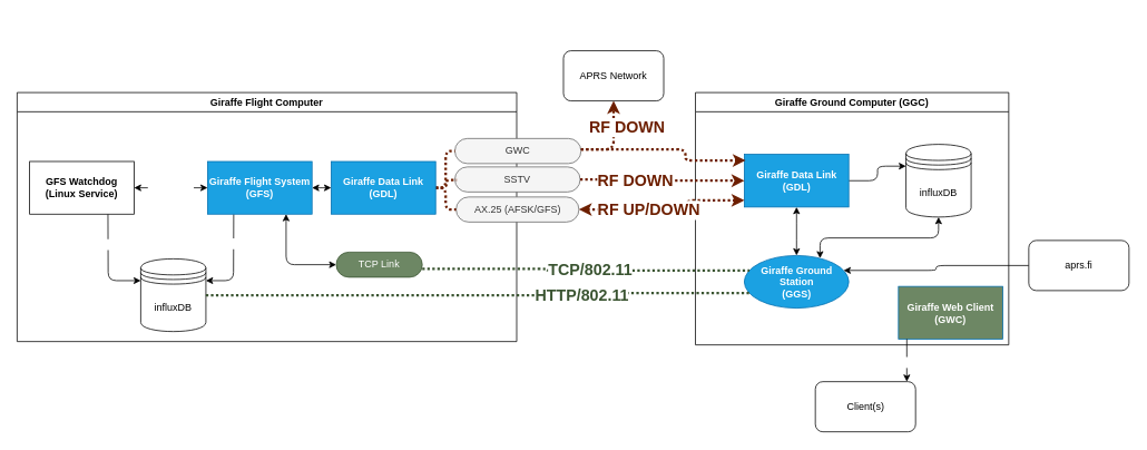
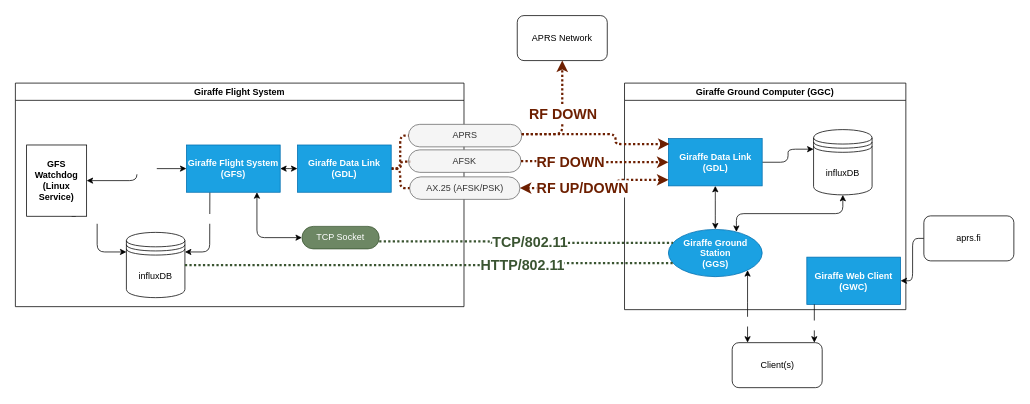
  <mxCell id="0" />
  <mxCell id="1" parent="0" />
- <mxCell id="2" value="Giraffe Flight Computer" style="swimlane;movable=1;resizable=1;rotatable=1;deletable=1;editable=1;connectable=1;" parent="1" vertex="1"><mxGeometry x="20" y="110" width="598" height="298" as="geometry"><mxRectangle x="-280" y="73" width="206" height="26" as="alternateBounds" /></mxGeometry></mxCell>
+ <mxCell id="2" value="Giraffe Flight System" style="swimlane;movable=1;resizable=1;rotatable=1;deletable=1;editable=1;connectable=1;" parent="1" vertex="1"><mxGeometry x="20" y="110" width="598" height="298" as="geometry"><mxRectangle x="-280" y="73" width="206" height="26" as="alternateBounds" /></mxGeometry></mxCell>
  <mxCell id="3" value="influxDB&lt;br&gt;" style="shape=datastore;whiteSpace=wrap;html=1;" parent="2" vertex="1"><mxGeometry x="148" y="199" width="78" height="87" as="geometry" /></mxCell>
  <mxCell id="4" value="" style="edgeStyle=elbowEdgeStyle;html=1;elbow=horizontal;startArrow=classic;endArrow=classic;endFill=1;startFill=1;" parent="2" source="8" target="12" edge="1"><mxGeometry relative="1" as="geometry" /></mxCell>
  <mxCell id="5" value="File Socket" style="edgeLabel;html=1;align=center;verticalAlign=middle;resizable=0;points=[];fontSize=11;fontColor=#FFFFFF;" parent="4" vertex="1" connectable="0"><mxGeometry x="0.215" y="-1" relative="1" as="geometry"><mxPoint x="-10" y="-1" as="offset" /></mxGeometry></mxCell>
  <mxCell id="6" style="edgeStyle=elbowEdgeStyle;html=1;startArrow=none;endArrow=classic;exitX=0.75;exitY=1;exitDx=0;exitDy=0;entryX=0;entryY=0.3;entryDx=0;entryDy=0;endFill=1;" parent="2" source="8" target="3" edge="1"><mxGeometry relative="1" as="geometry"><Array as="points"><mxPoint x="109" y="156" /><mxPoint x="117" y="204" /></Array></mxGeometry></mxCell>
  <mxCell id="7" value="Local HTTP" style="edgeLabel;html=1;align=center;verticalAlign=middle;resizable=0;points=[];fontSize=11;fontColor=#FFFFFF;" parent="6" vertex="1" connectable="0"><mxGeometry x="-0.388" relative="1" as="geometry"><mxPoint as="offset" /></mxGeometry></mxCell>
- <mxCell id="8" value="GFS Watchdog&lt;br&gt;(Linux Service)" style="whiteSpace=wrap;html=1;align=center;treeFolding=1;treeMoving=1;newEdgeStyle={&quot;edgeStyle&quot;:&quot;elbowEdgeStyle&quot;,&quot;startArrow&quot;:&quot;none&quot;,&quot;endArrow&quot;:&quot;none&quot;};fontStyle=1" parent="2" vertex="1"><mxGeometry x="15" y="82.5" width="125" height="63" as="geometry" /></mxCell>
+ <mxCell id="8" value="GFS Watchdog&lt;br&gt;(Linux Service)" style="whiteSpace=wrap;html=1;align=center;treeFolding=1;treeMoving=1;newEdgeStyle={&quot;edgeStyle&quot;:&quot;elbowEdgeStyle&quot;,&quot;startArrow&quot;:&quot;none&quot;,&quot;endArrow&quot;:&quot;none&quot;};fontStyle=1" parent="2" vertex="1"><mxGeometry x="15" y="82.5" width="80" height="95" as="geometry" /></mxCell>
  <mxCell id="9" style="edgeStyle=elbowEdgeStyle;html=1;startArrow=none;endArrow=classic;exitX=0.25;exitY=1;exitDx=0;exitDy=0;entryX=1;entryY=0.3;entryDx=0;entryDy=0;startFill=0;endFill=1;" parent="2" source="12" target="3" edge="1"><mxGeometry relative="1" as="geometry"><Array as="points"><mxPoint x="259" y="176" /></Array></mxGeometry></mxCell>
  <mxCell id="10" value="Local HTTP" style="edgeLabel;html=1;align=center;verticalAlign=middle;resizable=0;points=[];fontSize=11;fontColor=#FFFFFF;" parent="9" vertex="1" connectable="0"><mxGeometry x="-0.432" y="-2" relative="1" as="geometry"><mxPoint y="3" as="offset" /></mxGeometry></mxCell>
  <mxCell id="11" style="edgeStyle=elbowEdgeStyle;html=1;startArrow=classic;endArrow=classic;entryX=0;entryY=0.5;entryDx=0;entryDy=0;startFill=1;endFill=1;" edge="1" parent="2" source="12" target="21"><mxGeometry relative="1" as="geometry" /></mxCell>
  <mxCell id="12" value="Giraffe Flight System&lt;br&gt;(GFS)" style="whiteSpace=wrap;html=1;align=center;treeFolding=1;treeMoving=1;newEdgeStyle={&quot;edgeStyle&quot;:&quot;elbowEdgeStyle&quot;,&quot;startArrow&quot;:&quot;none&quot;,&quot;endArrow&quot;:&quot;none&quot;};fillColor=#1ba1e2;fontStyle=1;fontColor=#ffffff;strokeColor=#006EAF;" parent="2" vertex="1"><mxGeometry x="228" y="82.5" width="125" height="63" as="geometry" /></mxCell>
- <mxCell id="13" value="AX.25 (AFSK/GFS)" style="whiteSpace=wrap;html=1;rounded=1;arcSize=50;align=center;verticalAlign=middle;strokeWidth=1;autosize=1;spacing=4;treeFolding=1;treeMoving=1;newEdgeStyle={&quot;edgeStyle&quot;:&quot;entityRelationEdgeStyle&quot;,&quot;startArrow&quot;:&quot;none&quot;,&quot;endArrow&quot;:&quot;none&quot;,&quot;segment&quot;:10,&quot;curved&quot;:1,&quot;sourcePerimeterSpacing&quot;:0,&quot;targetPerimeterSpacing&quot;:0};fillColor=#f5f5f5;fontColor=#333333;strokeColor=#666666;" parent="2" vertex="1"><mxGeometry x="525.5" y="125" width="147" height="30" as="geometry" /></mxCell>
+ <mxCell id="13" value="AX.25 (AFSK/PSK)" style="whiteSpace=wrap;html=1;rounded=1;arcSize=50;align=center;verticalAlign=middle;strokeWidth=1;autosize=1;spacing=4;treeFolding=1;treeMoving=1;newEdgeStyle={&quot;edgeStyle&quot;:&quot;entityRelationEdgeStyle&quot;,&quot;startArrow&quot;:&quot;none&quot;,&quot;endArrow&quot;:&quot;none&quot;,&quot;segment&quot;:10,&quot;curved&quot;:1,&quot;sourcePerimeterSpacing&quot;:0,&quot;targetPerimeterSpacing&quot;:0};fillColor=#f5f5f5;fontColor=#333333;strokeColor=#666666;" parent="2" vertex="1"><mxGeometry x="525.5" y="125" width="147" height="30" as="geometry" /></mxCell>
  <mxCell id="14" style="edgeStyle=elbowEdgeStyle;html=1;startArrow=classic;endArrow=classic;segment=10;sourcePerimeterSpacing=0;targetPerimeterSpacing=0;entryX=0.75;entryY=1;entryDx=0;entryDy=0;endFill=1;startFill=1;" parent="2" source="15" target="12" edge="1"><mxGeometry relative="1" as="geometry"><Array as="points"><mxPoint x="322" y="162" /><mxPoint x="322" y="178" /></Array></mxGeometry></mxCell>
- <mxCell id="15" value="TCP Link" style="whiteSpace=wrap;html=1;rounded=1;arcSize=50;align=center;verticalAlign=middle;strokeWidth=1;autosize=1;spacing=4;treeFolding=1;treeMoving=1;newEdgeStyle={&quot;edgeStyle&quot;:&quot;entityRelationEdgeStyle&quot;,&quot;startArrow&quot;:&quot;none&quot;,&quot;endArrow&quot;:&quot;none&quot;,&quot;segment&quot;:10,&quot;curved&quot;:1,&quot;sourcePerimeterSpacing&quot;:0,&quot;targetPerimeterSpacing&quot;:0};fillColor=#6d8764;strokeColor=#3A5431;fontColor=#ffffff;" parent="2" vertex="1"><mxGeometry x="382" y="191" width="103" height="30" as="geometry" /></mxCell>
- <mxCell id="16" value="SSTV" style="whiteSpace=wrap;html=1;rounded=1;arcSize=50;align=center;verticalAlign=middle;strokeWidth=1;autosize=1;spacing=4;treeFolding=1;treeMoving=1;newEdgeStyle={&quot;edgeStyle&quot;:&quot;entityRelationEdgeStyle&quot;,&quot;startArrow&quot;:&quot;none&quot;,&quot;endArrow&quot;:&quot;none&quot;,&quot;segment&quot;:10,&quot;curved&quot;:1,&quot;sourcePerimeterSpacing&quot;:0,&quot;targetPerimeterSpacing&quot;:0};fillColor=#f5f5f5;fontColor=#333333;strokeColor=#666666;" parent="2" vertex="1"><mxGeometry x="524" y="89" width="150" height="30" as="geometry" /></mxCell>
- <mxCell id="17" value="GWC" style="whiteSpace=wrap;html=1;rounded=1;arcSize=50;align=center;verticalAlign=middle;strokeWidth=1;autosize=1;spacing=4;treeFolding=1;treeMoving=1;newEdgeStyle={&quot;edgeStyle&quot;:&quot;entityRelationEdgeStyle&quot;,&quot;startArrow&quot;:&quot;none&quot;,&quot;endArrow&quot;:&quot;none&quot;,&quot;segment&quot;:10,&quot;curved&quot;:1,&quot;sourcePerimeterSpacing&quot;:0,&quot;targetPerimeterSpacing&quot;:0};fillColor=#f5f5f5;fontColor=#333333;strokeColor=#666666;" parent="2" vertex="1"><mxGeometry x="524" y="55" width="151" height="30" as="geometry" /></mxCell>
+ <mxCell id="15" value="TCP Socket" style="whiteSpace=wrap;html=1;rounded=1;arcSize=50;align=center;verticalAlign=middle;strokeWidth=1;autosize=1;spacing=4;treeFolding=1;treeMoving=1;newEdgeStyle={&quot;edgeStyle&quot;:&quot;entityRelationEdgeStyle&quot;,&quot;startArrow&quot;:&quot;none&quot;,&quot;endArrow&quot;:&quot;none&quot;,&quot;segment&quot;:10,&quot;curved&quot;:1,&quot;sourcePerimeterSpacing&quot;:0,&quot;targetPerimeterSpacing&quot;:0};fillColor=#6d8764;strokeColor=#3A5431;fontColor=#ffffff;" parent="2" vertex="1"><mxGeometry x="382" y="191" width="103" height="30" as="geometry" /></mxCell>
+ <mxCell id="16" value="AFSK" style="whiteSpace=wrap;html=1;rounded=1;arcSize=50;align=center;verticalAlign=middle;strokeWidth=1;autosize=1;spacing=4;treeFolding=1;treeMoving=1;newEdgeStyle={&quot;edgeStyle&quot;:&quot;entityRelationEdgeStyle&quot;,&quot;startArrow&quot;:&quot;none&quot;,&quot;endArrow&quot;:&quot;none&quot;,&quot;segment&quot;:10,&quot;curved&quot;:1,&quot;sourcePerimeterSpacing&quot;:0,&quot;targetPerimeterSpacing&quot;:0};fillColor=#f5f5f5;fontColor=#333333;strokeColor=#666666;" parent="2" vertex="1"><mxGeometry x="524" y="89" width="150" height="30" as="geometry" /></mxCell>
+ <mxCell id="17" value="APRS" style="whiteSpace=wrap;html=1;rounded=1;arcSize=50;align=center;verticalAlign=middle;strokeWidth=1;autosize=1;spacing=4;treeFolding=1;treeMoving=1;newEdgeStyle={&quot;edgeStyle&quot;:&quot;entityRelationEdgeStyle&quot;,&quot;startArrow&quot;:&quot;none&quot;,&quot;endArrow&quot;:&quot;none&quot;,&quot;segment&quot;:10,&quot;curved&quot;:1,&quot;sourcePerimeterSpacing&quot;:0,&quot;targetPerimeterSpacing&quot;:0};fillColor=#f5f5f5;fontColor=#333333;strokeColor=#666666;" parent="2" vertex="1"><mxGeometry x="524" y="55" width="151" height="30" as="geometry" /></mxCell>
  <mxCell id="18" style="edgeStyle=elbowEdgeStyle;html=1;startArrow=none;endArrow=none;entryX=0;entryY=0.5;entryDx=0;entryDy=0;strokeWidth=3;fillColor=#a20025;strokeColor=#6d1f00;dashed=1;dashPattern=1 1;" edge="1" parent="2" source="21" target="17"><mxGeometry relative="1" as="geometry" /></mxCell>
  <mxCell id="19" style="edgeStyle=elbowEdgeStyle;html=1;startArrow=none;endArrow=none;entryX=0.015;entryY=0.526;entryDx=0;entryDy=0;entryPerimeter=0;strokeWidth=3;fillColor=#a20025;strokeColor=#6d1f00;dashed=1;dashPattern=1 1;" edge="1" parent="2" source="21" target="16"><mxGeometry relative="1" as="geometry" /></mxCell>
  <mxCell id="20" style="edgeStyle=elbowEdgeStyle;html=1;startArrow=none;endArrow=none;entryX=0;entryY=0.5;entryDx=0;entryDy=0;strokeWidth=3;fillColor=#a20025;strokeColor=#6d1f00;dashed=1;dashPattern=1 1;" edge="1" parent="2" source="21" target="13"><mxGeometry relative="1" as="geometry" /></mxCell>
  <mxCell id="21" value="Giraffe Data Link&lt;br&gt;(GDL)" style="whiteSpace=wrap;html=1;align=center;treeFolding=1;treeMoving=1;newEdgeStyle={&quot;edgeStyle&quot;:&quot;elbowEdgeStyle&quot;,&quot;startArrow&quot;:&quot;none&quot;,&quot;endArrow&quot;:&quot;none&quot;};fillColor=#1ba1e2;fontStyle=1;fontColor=#ffffff;strokeColor=#006EAF;" vertex="1" parent="2"><mxGeometry x="376" y="82.5" width="125" height="63" as="geometry" /></mxCell>
  <mxCell id="22" value="Giraffe Ground Computer (GGC)" style="swimlane;" parent="1" vertex="1"><mxGeometry x="832" y="110" width="375" height="302" as="geometry" /></mxCell>
  <mxCell id="23" style="edgeStyle=elbowEdgeStyle;html=1;startArrow=classic;endArrow=classic;entryX=0.5;entryY=0;entryDx=0;entryDy=0;startFill=1;endFill=1;" parent="22" source="25" target="26" edge="1"><mxGeometry relative="1" as="geometry" /></mxCell>
  <mxCell id="24" style="edgeStyle=elbowEdgeStyle;html=1;startArrow=none;endArrow=classic;entryX=0;entryY=0.3;entryDx=0;entryDy=0;endFill=1;" parent="22" source="25" target="28" edge="1"><mxGeometry relative="1" as="geometry" /></mxCell>
  <mxCell id="25" value="Giraffe Data Link&lt;br&gt;(GDL)" style="whiteSpace=wrap;html=1;align=center;treeFolding=1;treeMoving=1;newEdgeStyle={&quot;edgeStyle&quot;:&quot;elbowEdgeStyle&quot;,&quot;startArrow&quot;:&quot;none&quot;,&quot;endArrow&quot;:&quot;none&quot;};fillColor=#1ba1e2;fontStyle=1;fontColor=#ffffff;strokeColor=#006EAF;" parent="22" vertex="1"><mxGeometry x="58.5" y="74" width="125" height="63" as="geometry" /></mxCell>
  <mxCell id="26" value="Giraffe Ground Station &lt;br&gt;(GGS)" style="ellipse;whiteSpace=wrap;html=1;align=center;treeFolding=1;treeMoving=1;newEdgeStyle={&quot;edgeStyle&quot;:&quot;elbowEdgeStyle&quot;,&quot;startArrow&quot;:&quot;none&quot;,&quot;endArrow&quot;:&quot;none&quot;};fillColor=#1ba1e2;fontStyle=1;fontColor=#ffffff;strokeColor=#006EAF;" parent="22" vertex="1"><mxGeometry x="58.5" y="195" width="125" height="63" as="geometry" /></mxCell>
  <mxCell id="27" style="edgeStyle=elbowEdgeStyle;html=1;entryX=0.75;entryY=0;entryDx=0;entryDy=0;elbow=vertical;startArrow=classic;startFill=1;" parent="22" source="28" target="26" edge="1"><mxGeometry relative="1" as="geometry" /></mxCell>
  <mxCell id="28" value="influxDB&lt;br&gt;" style="shape=datastore;whiteSpace=wrap;html=1;" parent="22" vertex="1"><mxGeometry x="252" y="62" width="78" height="87" as="geometry" /></mxCell>
- <mxCell id="29" value="Giraffe Web Client&lt;br&gt;(GWC)" style="whiteSpace=wrap;html=1;align=center;treeFolding=1;treeMoving=1;newEdgeStyle={&quot;edgeStyle&quot;:&quot;elbowEdgeStyle&quot;,&quot;startArrow&quot;:&quot;none&quot;,&quot;endArrow&quot;:&quot;none&quot;};fillColor=#6d8764;fontStyle=1;fontColor=#ffffff;strokeColor=#006EAF;" parent="22" vertex="1"><mxGeometry x="243" y="232" width="125" height="63" as="geometry" /></mxCell>
+ <mxCell id="29" value="Giraffe Web Client&lt;br&gt;(GWC)" style="whiteSpace=wrap;html=1;align=center;treeFolding=1;treeMoving=1;newEdgeStyle={&quot;edgeStyle&quot;:&quot;elbowEdgeStyle&quot;,&quot;startArrow&quot;:&quot;none&quot;,&quot;endArrow&quot;:&quot;none&quot;};fillColor=#1ba1e2;fontStyle=1;fontColor=#ffffff;strokeColor=#006EAF;" parent="22" vertex="1"><mxGeometry x="243" y="232" width="125" height="63" as="geometry" /></mxCell>
  <mxCell id="30" style="edgeStyle=elbowEdgeStyle;html=1;startArrow=classic;startFill=1;endArrow=none;endFill=0;" parent="1" source="32" target="29" edge="1"><mxGeometry relative="1" as="geometry" /></mxCell>
  <mxCell id="31" value="HTTP" style="edgeLabel;html=1;align=center;verticalAlign=middle;resizable=0;points=[];fontSize=11;fontColor=#FFFFFF;" parent="30" vertex="1" connectable="0"><mxGeometry x="-0.091" y="2" relative="1" as="geometry"><mxPoint x="2" y="-1" as="offset" /></mxGeometry></mxCell>
  <mxCell id="32" value="Client(s)" style="rounded=1;whiteSpace=wrap;html=1;" parent="1" vertex="1"><mxGeometry x="975.5" y="456" width="120" height="60" as="geometry" /></mxCell>
- <mxCell id="35" value="APRS Network" style="rounded=1;whiteSpace=wrap;html=1;" parent="1" vertex="1"><mxGeometry x="674" y="60" width="120" height="60" as="geometry" /></mxCell>
+ <mxCell id="33" style="edgeStyle=elbowEdgeStyle;html=1;startArrow=classic;endArrow=classic;startFill=1;endFill=1;" parent="1" source="26" target="32" edge="1"><mxGeometry relative="1" as="geometry" /></mxCell>
+ <mxCell id="34" value="Web Socket/HTTP" style="edgeLabel;html=1;align=center;verticalAlign=middle;resizable=0;points=[];fontSize=11;fontColor=#FFFFFF;" parent="33" vertex="1" connectable="0"><mxGeometry x="0.306" relative="1" as="geometry"><mxPoint x="-3" y="5" as="offset" /></mxGeometry></mxCell>
+ <mxCell id="35" value="APRS Network" style="rounded=1;whiteSpace=wrap;html=1;" parent="1" vertex="1"><mxGeometry x="689" y="20" width="120" height="60" as="geometry" /></mxCell>
  <mxCell id="36" style="edgeStyle=elbowEdgeStyle;html=1;startArrow=none;endArrow=classic;segment=10;sourcePerimeterSpacing=0;targetPerimeterSpacing=0;entryX=0.5;entryY=1;entryDx=0;entryDy=0;endFill=1;elbow=vertical;fillColor=#a0522d;strokeColor=#6D1F00;strokeWidth=3;dashed=1;dashPattern=1 1;" parent="1" source="17" target="35" edge="1"><mxGeometry relative="1" as="geometry"><Array as="points"><mxPoint x="686" y="178" /><mxPoint x="757" y="149" /><mxPoint x="779" y="88" /></Array></mxGeometry></mxCell>
  <mxCell id="37" style="edgeStyle=elbowEdgeStyle;html=1;startArrow=none;endArrow=none;segment=10;sourcePerimeterSpacing=0;targetPerimeterSpacing=0;entryX=0;entryY=0.25;entryDx=0;entryDy=0;fillColor=#6d8764;strokeColor=#3A5431;strokeWidth=3;dashed=1;dashPattern=1 1;" parent="1" source="15" target="26" edge="1"><mxGeometry relative="1" as="geometry"><Array as="points"><mxPoint x="654" y="321" /><mxPoint x="745" y="272" /><mxPoint x="811" y="288" /></Array></mxGeometry></mxCell>
  <mxCell id="38" value="TCP/802.11" style="edgeLabel;html=1;align=center;verticalAlign=middle;resizable=0;points=[];fontSize=19;fontStyle=1;fontColor=#3A5431;" parent="37" vertex="1" connectable="0"><mxGeometry x="-0.021" relative="1" as="geometry"><mxPoint x="9" as="offset" /></mxGeometry></mxCell>
  <mxCell id="39" style="edgeStyle=elbowEdgeStyle;html=1;startArrow=none;endArrow=none;segment=10;sourcePerimeterSpacing=0;targetPerimeterSpacing=0;entryX=0;entryY=0.75;entryDx=0;entryDy=0;strokeWidth=3;fillColor=#6d8764;strokeColor=#3A5431;dashed=1;dashPattern=1 1;exitX=1;exitY=0.5;exitDx=0;exitDy=0;" parent="1" source="3" target="26" edge="1"><mxGeometry relative="1" as="geometry"><mxPoint x="549" y="352.5" as="sourcePoint" /><Array as="points"><mxPoint x="741" y="350" /><mxPoint x="777" y="304" /><mxPoint x="824" y="336" /></Array></mxGeometry></mxCell>
  <mxCell id="40" value="HTTP/802.11" style="edgeLabel;html=1;align=center;verticalAlign=middle;resizable=0;points=[];fontSize=19;fontStyle=1;fontColor=#3A5431;" parent="39" vertex="1" connectable="0"><mxGeometry x="-0.391" y="1" relative="1" as="geometry"><mxPoint x="250" y="1" as="offset" /></mxGeometry></mxCell>
  <mxCell id="41" style="edgeStyle=elbowEdgeStyle;html=1;startArrow=none;endArrow=classic;segment=10;sourcePerimeterSpacing=0;targetPerimeterSpacing=0;entryX=0;entryY=0.5;entryDx=0;entryDy=0;dashed=1;dashPattern=1 1;strokeWidth=3;fontSize=19;fontColor=#006600;fillColor=#a0522d;strokeColor=#6D1F00;startFill=0;endFill=1;" parent="1" source="16" target="25" edge="1"><mxGeometry relative="1" as="geometry" /></mxCell>
  <mxCell id="42" value="RF DOWN" style="edgeLabel;html=1;align=center;verticalAlign=middle;resizable=0;points=[];fontSize=19;fontStyle=1;fontColor=#6D1F00;" parent="41" vertex="1" connectable="0"><mxGeometry x="-0.281" y="4" relative="1" as="geometry"><mxPoint x="-6" y="6" as="offset" /></mxGeometry></mxCell>
  <mxCell id="43" style="edgeStyle=elbowEdgeStyle;html=1;startArrow=classic;endArrow=classic;segment=10;sourcePerimeterSpacing=0;targetPerimeterSpacing=0;dashed=1;dashPattern=1 1;strokeWidth=3;fontSize=19;fontColor=#006600;fillColor=#a0522d;strokeColor=#6D1F00;startFill=1;endFill=1;exitX=1;exitY=0.5;exitDx=0;exitDy=0;" parent="1" source="13" target="25" edge="1"><mxGeometry relative="1" as="geometry"><Array as="points"><mxPoint x="822" y="239" /><mxPoint x="640" y="253" /></Array></mxGeometry></mxCell>
  <mxCell id="44" value="RF UP/DOWN" style="edgeLabel;html=1;align=center;verticalAlign=middle;resizable=0;points=[];fontSize=19;fontStyle=1;fontColor=#6D1F00;" parent="43" vertex="1" connectable="0"><mxGeometry x="-0.197" y="3" relative="1" as="geometry"><mxPoint x="-1" y="3" as="offset" /></mxGeometry></mxCell>
  <mxCell id="45" style="edgeStyle=elbowEdgeStyle;html=1;startArrow=none;endArrow=classic;segment=10;sourcePerimeterSpacing=0;targetPerimeterSpacing=0;entryX=0.012;entryY=0.116;entryDx=0;entryDy=0;entryPerimeter=0;dashed=1;dashPattern=1 1;strokeWidth=3;fontSize=19;fontColor=#006600;fillColor=#a0522d;strokeColor=#6D1F00;endFill=1;" parent="1" source="17" target="25" edge="1"><mxGeometry relative="1" as="geometry"><Array as="points"><mxPoint x="820" y="178" /><mxPoint x="821" y="180" /></Array></mxGeometry></mxCell>
  <mxCell id="46" value="RF DOWN" style="edgeLabel;html=1;align=center;verticalAlign=middle;resizable=0;points=[];fontSize=19;fontStyle=1;fontColor=#6D1F00;" parent="45" vertex="1" connectable="0"><mxGeometry x="-0.247" y="-2" relative="1" as="geometry"><mxPoint x="-25" y="-29" as="offset" /></mxGeometry></mxCell>
- <mxCell id="47" style="edgeStyle=elbowEdgeStyle;html=1;entryX=1;entryY=0.25;entryDx=0;entryDy=0;" parent="1" source="48" target="26" edge="1"><mxGeometry relative="1" as="geometry" /></mxCell>
+ <mxCell id="47" style="edgeStyle=elbowEdgeStyle;html=1;" parent="1" source="48" target="29" edge="1"><mxGeometry relative="1" as="geometry" /></mxCell>
  <mxCell id="48" value="aprs.fi" style="rounded=1;whiteSpace=wrap;html=1;" parent="1" vertex="1"><mxGeometry x="1231" y="287" width="120" height="60" as="geometry" /></mxCell>
